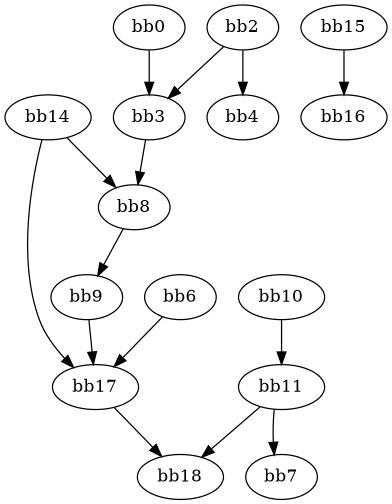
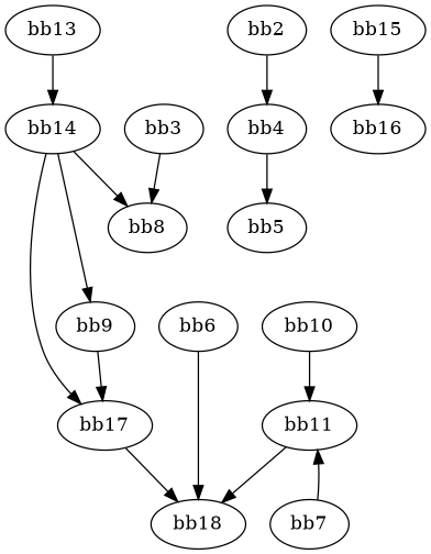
  digraph {
-   n1 [label="bb0\l"]
    n2 [label="bb3\l"]
    n3 [label="bb2\l"]
    n4 [label="bb4\l"]
    n5 [label="bb8\l"]
+   n6 [label="bb5\l"]
    n7 [label="bb9\l"]
+   n8 [label="bb13\l"]
    n9 [label="bb14\l"]
    n10 [label="bb15\l"]
    n11 [label="bb16\l"]
    n12 [label="bb6\l"]
    n13 [label="bb17\l"]
    n14 [label="bb7\l"]
    n15 [label="bb11\l"]
    n16 [label="bb18\l"]
    n17 [label="bb10\l"]
-   n1 -> n2
    n2 -> n5
-   n3 -> n2
    n3 -> n4
-   n5 -> n7
+   n4 -> n6
+   n9 -> n7
    n7 -> n13
+   n8 -> n9
    n9 -> n5
    n9 -> n13
    n10 -> n11
-   n12 -> n13
+   n12 -> n16
    n13 -> n16
-   n15 -> n14
+   n14 -> n15
    n15 -> n16
    n17 -> n15
  }
